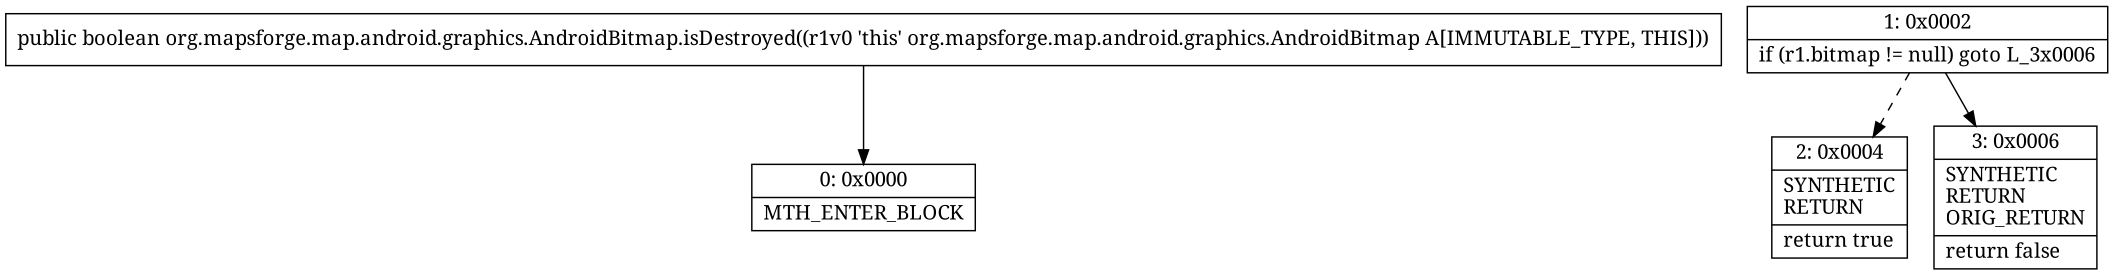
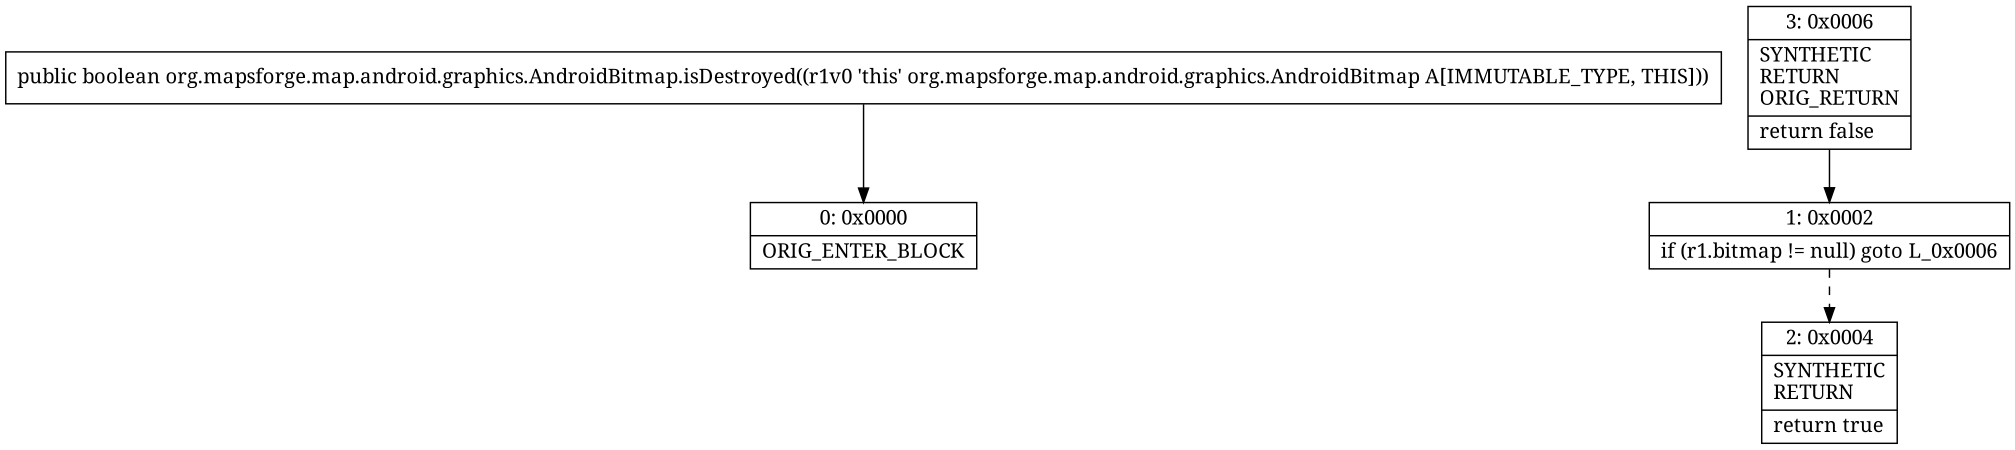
  digraph {
    fontname="Noto Serif"
    node [fontname="Noto Serif" shape=record]
    edge [fontname="Noto Serif"]
-   n1 [label="{0\:\ 0x0000|MTH_ENTER_BLOCK\l}"]
-   n2 [label="{1\:\ 0x0002|if (r1.bitmap != null) goto L_3x0006\l}"]
+   n1 [label="{0\:\ 0x0000|ORIG_ENTER_BLOCK\l}"]
+   n2 [label="{1\:\ 0x0002|if (r1.bitmap != null) goto L_0x0006\l}"]
    n3 [label="{2\:\ 0x0004|SYNTHETIC\lRETURN\l|return true\l}"]
    n4 [label="{3\:\ 0x0006|SYNTHETIC\lRETURN\lORIG_RETURN\l|return false\l}"]
    n5 [label="{public boolean org.mapsforge.map.android.graphics.AndroidBitmap.isDestroyed((r1v0 'this' org.mapsforge.map.android.graphics.AndroidBitmap A[IMMUTABLE_TYPE, THIS])) }"]
    n2 -> n3 [style=dashed]
-   n2 -> n4
+   n4 -> n2
    n5 -> n1
  }
